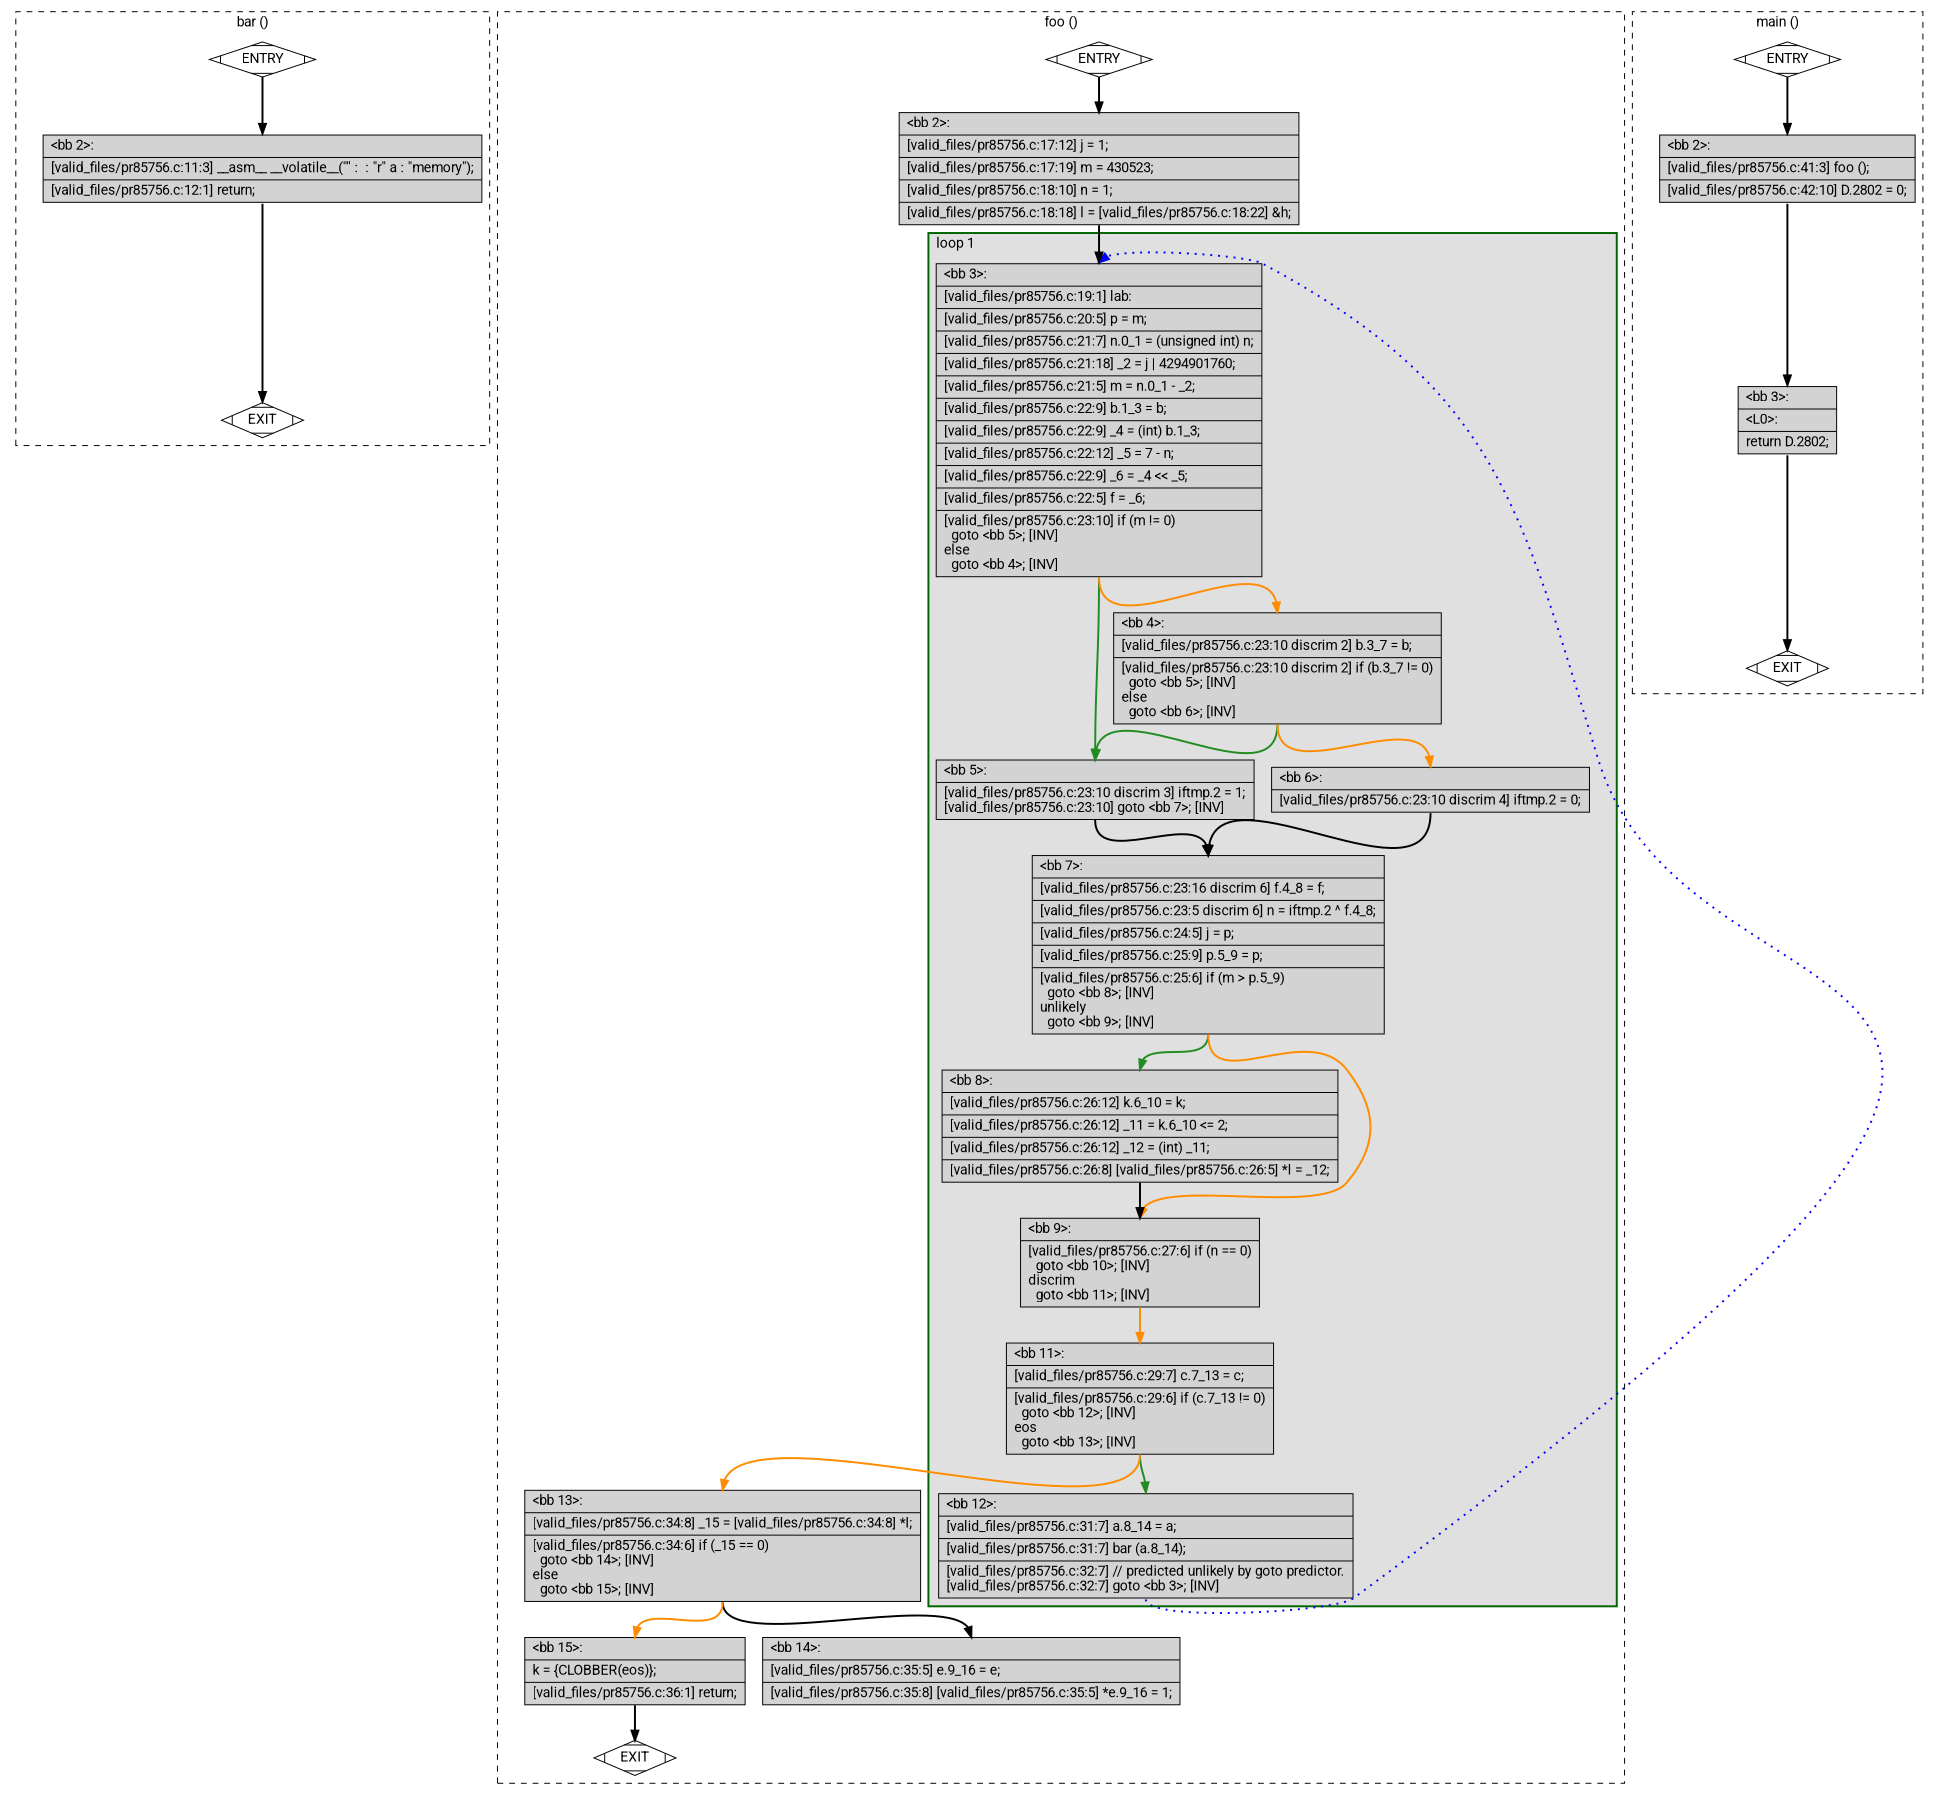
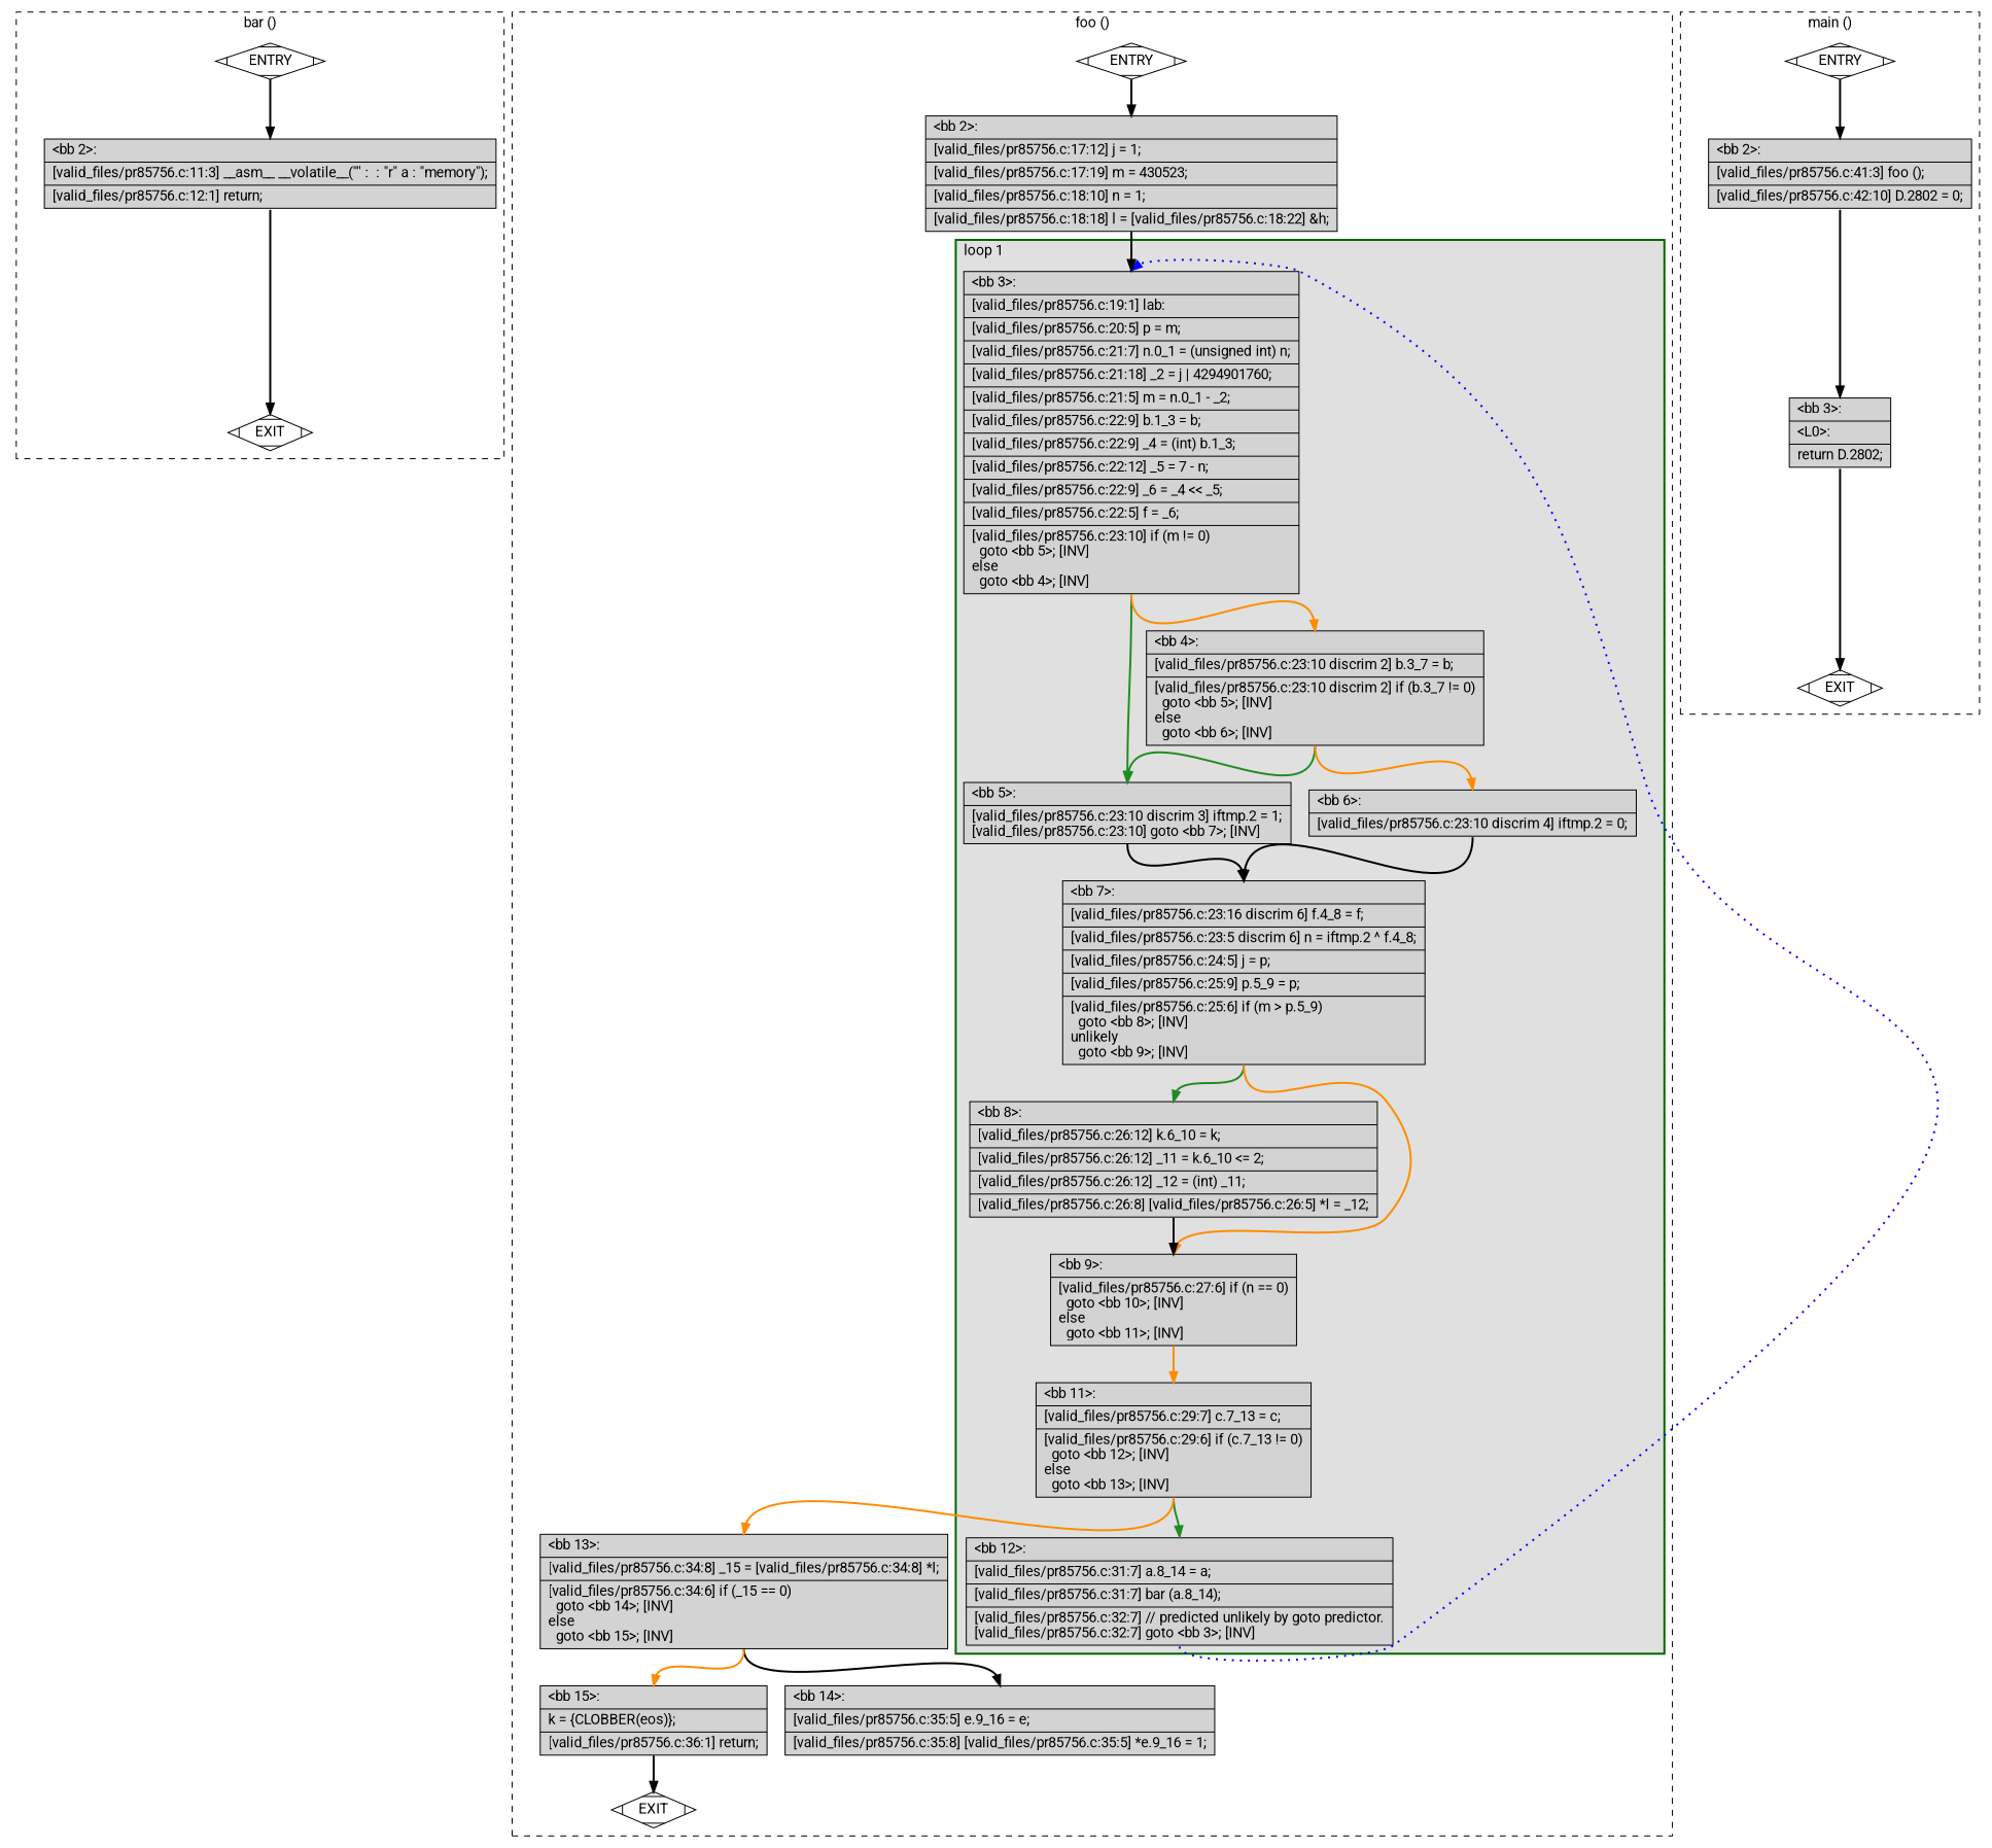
  digraph {
    fontname=Roboto
    node [fillcolor=lightgrey fontname=Roboto shape=record style=filled]
    edge [constraint=true fontname=Roboto headport=n style="solid,bold" tailport=s color=black weight=10]
    n1 [fillcolor=white label=ENTRY shape=Mdiamond]
    n2 [fillcolor=white label=EXIT shape=Mdiamond]
    n3 [label="{\<bb\ 2\>:\l|[valid_files/pr85756.c:11:3]\ __asm__\ __volatile__(\"\"\ :\ \ :\ \"r\"\ a\ :\ \"memory\");\l|[valid_files/pr85756.c:12:1]\ return;\l}"]
    n4 [label="{\<bb\ 3\>:\l|[valid_files/pr85756.c:19:1]\ lab:\l|[valid_files/pr85756.c:20:5]\ p\ =\ m;\l|[valid_files/pr85756.c:21:7]\ n.0_1\ =\ (unsigned\ int)\ n;\l|[valid_files/pr85756.c:21:18]\ _2\ =\ j\ \|\ 4294901760;\l|[valid_files/pr85756.c:21:5]\ m\ =\ n.0_1\ -\ _2;\l|[valid_files/pr85756.c:22:9]\ b.1_3\ =\ b;\l|[valid_files/pr85756.c:22:9]\ _4\ =\ (int)\ b.1_3;\l|[valid_files/pr85756.c:22:12]\ _5\ =\ 7\ -\ n;\l|[valid_files/pr85756.c:22:9]\ _6\ =\ _4\ \<\<\ _5;\l|[valid_files/pr85756.c:22:5]\ f\ =\ _6;\l|[valid_files/pr85756.c:23:10]\ if\ (m\ !=\ 0)\l\ \ goto\ \<bb\ 5\>;\ [INV]\lelse\l\ \ goto\ \<bb\ 4\>;\ [INV]\l}"]
    n5 [label="{\<bb\ 5\>:\l|[valid_files/pr85756.c:23:10\ discrim\ 3]\ iftmp.2\ =\ 1;\l[valid_files/pr85756.c:23:10]\ goto\ \<bb\ 7\>;\ [INV]\l}"]
    n6 [label="{\<bb\ 4\>:\l|[valid_files/pr85756.c:23:10\ discrim\ 2]\ b.3_7\ =\ b;\l|[valid_files/pr85756.c:23:10\ discrim\ 2]\ if\ (b.3_7\ !=\ 0)\l\ \ goto\ \<bb\ 5\>;\ [INV]\lelse\l\ \ goto\ \<bb\ 6\>;\ [INV]\l}"]
    n7 [label="{\<bb\ 7\>:\l|[valid_files/pr85756.c:23:16\ discrim\ 6]\ f.4_8\ =\ f;\l|[valid_files/pr85756.c:23:5\ discrim\ 6]\ n\ =\ iftmp.2\ ^\ f.4_8;\l|[valid_files/pr85756.c:24:5]\ j\ =\ p;\l|[valid_files/pr85756.c:25:9]\ p.5_9\ =\ p;\l|[valid_files/pr85756.c:25:6]\ if\ (m\ \>\ p.5_9)\l\ \ goto\ \<bb\ 8\>;\ [INV]\lunlikely\l\ \ goto\ \<bb\ 9\>;\ [INV]\l}"]
    n8 [label="{\<bb\ 6\>:\l|[valid_files/pr85756.c:23:10\ discrim\ 4]\ iftmp.2\ =\ 0;\l}"]
    n9 [label="{\<bb\ 8\>:\l|[valid_files/pr85756.c:26:12]\ k.6_10\ =\ k;\l|[valid_files/pr85756.c:26:12]\ _11\ =\ k.6_10\ \<=\ 2;\l|[valid_files/pr85756.c:26:12]\ _12\ =\ (int)\ _11;\l|[valid_files/pr85756.c:26:8]\ [valid_files/pr85756.c:26:5]\ *l\ =\ _12;\l}"]
-   n10 [label="{\<bb\ 9\>:\l|[valid_files/pr85756.c:27:6]\ if\ (n\ ==\ 0)\l\ \ goto\ \<bb\ 10\>;\ [INV]\ldiscrim\l\ \ goto\ \<bb\ 11\>;\ [INV]\l}"]
-   n11 [label="{\<bb\ 11\>:\l|[valid_files/pr85756.c:29:7]\ c.7_13\ =\ c;\l|[valid_files/pr85756.c:29:6]\ if\ (c.7_13\ !=\ 0)\l\ \ goto\ \<bb\ 12\>;\ [INV]\leos\l\ \ goto\ \<bb\ 13\>;\ [INV]\l}"]
+   n10 [label="{\<bb\ 9\>:\l|[valid_files/pr85756.c:27:6]\ if\ (n\ ==\ 0)\l\ \ goto\ \<bb\ 10\>;\ [INV]\lelse\l\ \ goto\ \<bb\ 11\>;\ [INV]\l}"]
+   n11 [label="{\<bb\ 11\>:\l|[valid_files/pr85756.c:29:7]\ c.7_13\ =\ c;\l|[valid_files/pr85756.c:29:6]\ if\ (c.7_13\ !=\ 0)\l\ \ goto\ \<bb\ 12\>;\ [INV]\lelse\l\ \ goto\ \<bb\ 13\>;\ [INV]\l}"]
    n12 [label="{\<bb\ 12\>:\l|[valid_files/pr85756.c:31:7]\ a.8_14\ =\ a;\l|[valid_files/pr85756.c:31:7]\ bar\ (a.8_14);\l|[valid_files/pr85756.c:32:7]\ //\ predicted\ unlikely\ by\ goto\ predictor.\l[valid_files/pr85756.c:32:7]\ goto\ \<bb\ 3\>;\ [INV]\l}"]
    n13 [label="{\<bb\ 13\>:\l|[valid_files/pr85756.c:34:8]\ _15\ =\ [valid_files/pr85756.c:34:8]\ *l;\l|[valid_files/pr85756.c:34:6]\ if\ (_15\ ==\ 0)\l\ \ goto\ \<bb\ 14\>;\ [INV]\lelse\l\ \ goto\ \<bb\ 15\>;\ [INV]\l}"]
    n14 [fillcolor=white label=ENTRY shape=Mdiamond]
    n15 [fillcolor=white label=EXIT shape=Mdiamond]
    n16 [label="{\<bb\ 2\>:\l|[valid_files/pr85756.c:17:12]\ j\ =\ 1;\l|[valid_files/pr85756.c:17:19]\ m\ =\ 430523;\l|[valid_files/pr85756.c:18:10]\ n\ =\ 1;\l|[valid_files/pr85756.c:18:18]\ l\ =\ [valid_files/pr85756.c:18:22]\ &h;\l}"]
    n17 [label="{\<bb\ 14\>:\l|[valid_files/pr85756.c:35:5]\ e.9_16\ =\ e;\l|[valid_files/pr85756.c:35:8]\ [valid_files/pr85756.c:35:5]\ *e.9_16\ =\ 1;\l}"]
    n18 [label="{\<bb\ 15\>:\l|k\ =\ \{CLOBBER(eos)\};\l|[valid_files/pr85756.c:36:1]\ return;\l}"]
    n19 [fillcolor=white label=ENTRY shape=Mdiamond]
    n20 [fillcolor=white label=EXIT shape=Mdiamond]
    n21 [label="{\<bb\ 2\>:\l|[valid_files/pr85756.c:41:3]\ foo\ ();\l|[valid_files/pr85756.c:42:10]\ D.2802\ =\ 0;\l}"]
    n22 [label="{\<bb\ 3\>:\l|\<L0\>:\l|return\ D.2802;\l}"]
    subgraph cluster_1 {
      color=black
      label="bar ()"
      style=dashed
      n1
      n2
      n3
    }
    subgraph cluster_2 {
      color=black
      label="foo ()"
      style=dashed
      n13
      n14
      n15
      n16
      n17
      n18
      subgraph cluster_3 {
        color=darkgreen
        fillcolor=grey88
        label="loop 1"
        labeljust=l
        penwidth=2
        style=filled
        n4
        n5
        n6
        n7
        n8
        n9
        n10
        n11
        n12
      }
    }
    subgraph cluster_4 {
      color=black
      label="main ()"
      style=dashed
      n19
      n20
      n21
      n22
    }
    n1 -> n2 [style=invis color="" weight=""]
    n1 -> n3 [weight=100]
    n3 -> n2
    n4 -> n5 [color=forestgreen]
    n4 -> n6 [color=darkorange]
    n5 -> n7 [weight=100]
    n6 -> n5 [color=forestgreen]
    n6 -> n8 [color=darkorange]
    n7 -> n9 [color=forestgreen]
    n7 -> n10 [color=darkorange]
    n8 -> n7 [weight=100]
    n9 -> n10 [weight=100]
    n10 -> n11 [color=darkorange]
    n11 -> n12 [color=forestgreen]
    n11 -> n13 [color=darkorange]
    n12 -> n4 [color=blue constraint=false style="dotted,bold"]
    n13 -> n17
    n13 -> n18 [color=darkorange]
    n14 -> n15 [style=invis color="" weight=""]
    n14 -> n16 [weight=100]
    n16 -> n4 [weight=100]
    n18 -> n15
    n19 -> n20 [style=invis color="" weight=""]
    n19 -> n21 [weight=100]
    n21 -> n22 [weight=100]
    n22 -> n20
  }
